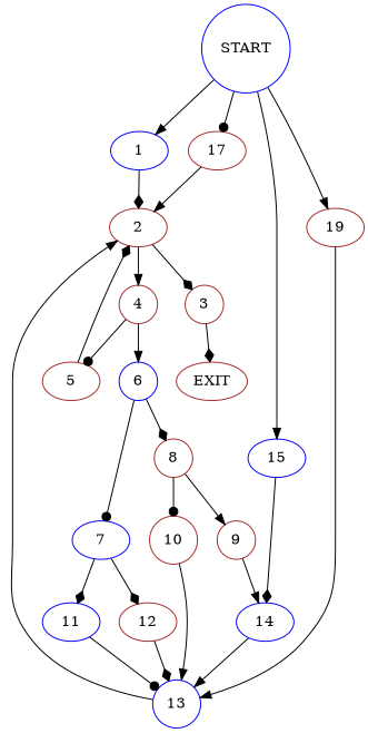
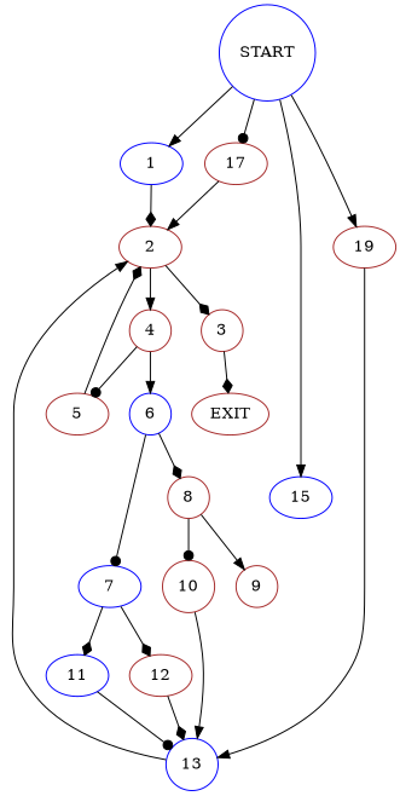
  digraph {
    node [color=brown shape=ellipse]
    edge [arrowhead=normal]
    n1 [color=blue label=START shape=circle]
    1 [color=blue]
    15 [color=blue]
    n4 [label=19]
    17
    2
-   14 [color=blue]
    13 [color=blue shape=circle]
    n9 [label=EXIT]
    3 [shape=circle]
    4 [shape=circle]
    5
    6 [color=blue shape=circle]
    7 [color=blue]
    8 [shape=circle]
    11 [color=blue]
    12
    9 [shape=circle]
    10 [shape=circle]
    n1 -> 1
    n1 -> 15
    n1 -> n4
    n1 -> 17 [arrowhead=dot]
    1 -> 2 [arrowhead=diamond]
-   15 -> 14 [arrowhead=diamond]
    n4 -> 13
    17 -> 2
    2 -> 3 [arrowhead=diamond]
    2 -> 4
-   14 -> 13
    13 -> 2
    3 -> n9 [arrowhead=diamond]
    4 -> 5 [arrowhead=dot]
    4 -> 6
    5 -> 2 [arrowhead=diamond]
    6 -> 7 [arrowhead=dot]
    6 -> 8 [arrowhead=diamond]
    7 -> 11 [arrowhead=diamond]
    7 -> 12 [arrowhead=diamond]
    8 -> 9
    8 -> 10 [arrowhead=dot]
    11 -> 13 [arrowhead=dot]
    12 -> 13 [arrowhead=diamond]
-   9 -> 14
    10 -> 13
  }
